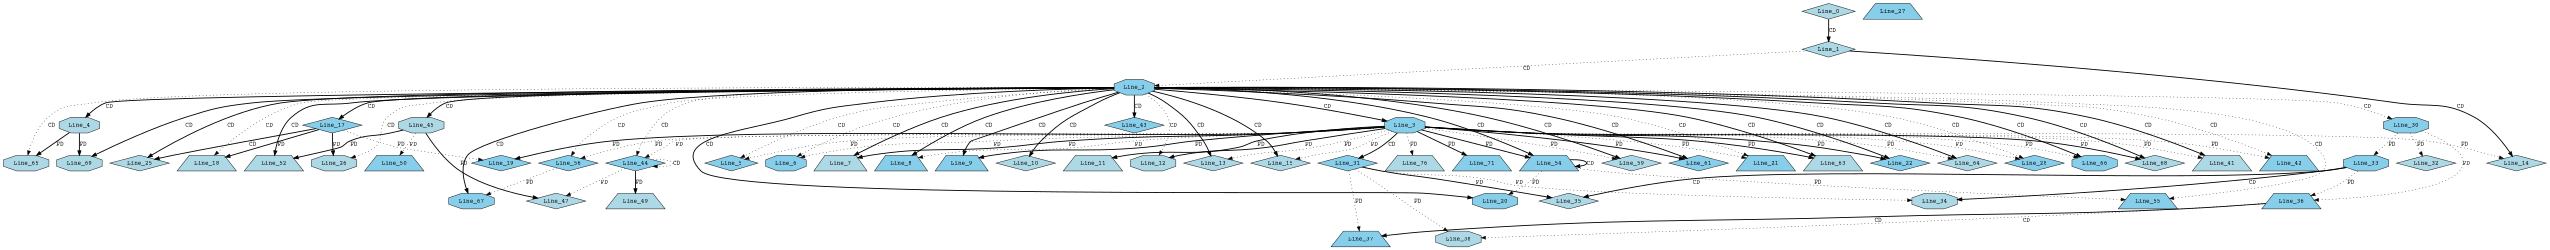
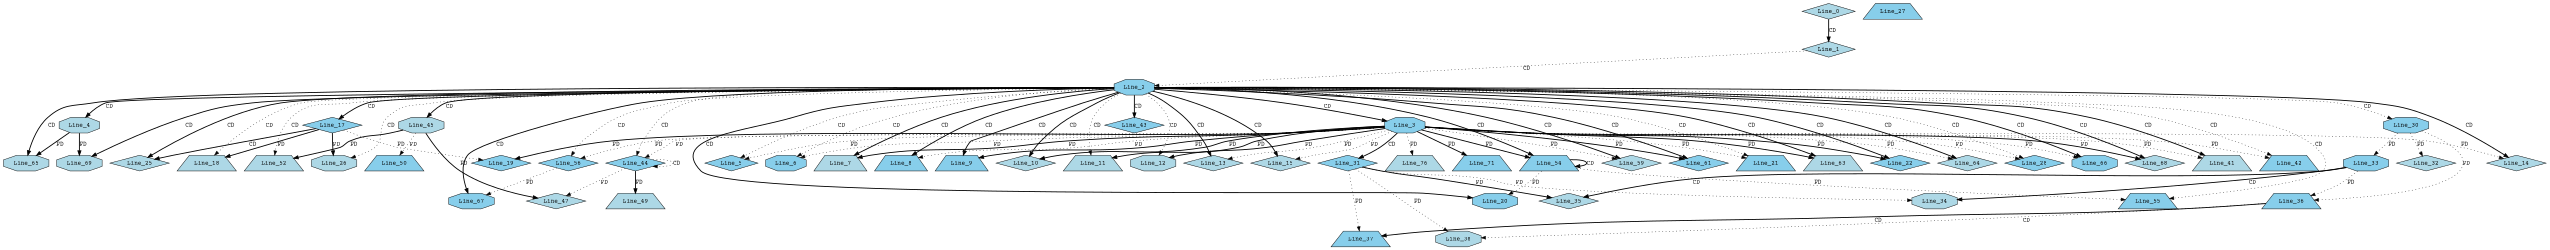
  digraph {
    fontname="Courier Prime"
    node [fillcolor=lightblue fontname="Courier Prime" shape=diamond style=filled]
    edge [fontname="Courier Prime" style=bold]
    Line_0
    Line_1
    Line_2 [fillcolor=skyblue shape=octagon]
    Line_3 [fillcolor=skyblue shape=octagon]
    Line_4 [shape=octagon]
    Line_5 [fillcolor=skyblue]
    Line_6 [fillcolor=skyblue shape=octagon]
    Line_7 [shape=trapezium]
    Line_8 [fillcolor=skyblue shape=trapezium]
    Line_9 [fillcolor=skyblue shape=trapezium]
    Line_10
    Line_11 [shape=trapezium]
    Line_12 [shape=octagon]
    Line_13
    Line_14
    Line_15
    Line_17 [fillcolor=skyblue]
    Line_18 [shape=trapezium]
    Line_21 [fillcolor=skyblue shape=trapezium]
    Line_22 [fillcolor=skyblue]
    Line_25
    Line_26 [shape=octagon]
    n23 [fillcolor=skyblue label=Line_28]
    Line_30 [fillcolor=skyblue shape=octagon]
    Line_41 [shape=trapezium]
    Line_42 [fillcolor=skyblue shape=trapezium]
    Line_43 [fillcolor=skyblue]
    Line_44 [fillcolor=skyblue]
    Line_45 [shape=octagon]
    Line_52 [shape=trapezium]
    Line_54 [fillcolor=skyblue shape=trapezium]
    Line_55 [fillcolor=skyblue shape=trapezium]
    Line_56 [fillcolor=skyblue]
    Line_59
    n35 [fillcolor=skyblue label=Line_20 shape=octagon]
    Line_61 [fillcolor=skyblue]
    Line_63 [shape=trapezium]
    Line_64
    Line_65 [shape=octagon]
    Line_66 [fillcolor=skyblue shape=octagon]
    Line_67 [fillcolor=skyblue shape=octagon]
    Line_68
    Line_69 [shape=octagon]
    Line_19 [fillcolor=skyblue]
    Line_31 [fillcolor=skyblue]
    Line_71 [fillcolor=skyblue shape=trapezium]
    Line_76 [shape=trapezium]
    Line_32
    Line_33 [fillcolor=skyblue shape=octagon]
    Line_36 [fillcolor=skyblue shape=trapezium]
    Line_47
    Line_49 [shape=trapezium]
    Line_50 [fillcolor=skyblue shape=trapezium]
    Line_34 [shape=octagon]
    Line_35
    Line_37 [fillcolor=skyblue shape=trapezium]
    Line_38 [shape=octagon]
    Line_27 [fillcolor=skyblue shape=trapezium]
    Line_0 -> Line_1 [label=CD]
    Line_1 -> Line_2 [label=CD style=dotted]
    Line_2 -> Line_3 [label=CD]
    Line_2 -> Line_4 [label=CD]
    Line_2 -> Line_5 [label=CD style=dotted]
    Line_2 -> Line_6 [label=CD style=dotted]
    Line_2 -> Line_7 [label=CD]
    Line_2 -> Line_8 [label=CD]
    Line_2 -> Line_9 [label=CD]
    Line_2 -> Line_10 [label=CD]
+   Line_2 -> Line_11 [label=CD style=dotted]
    Line_2 -> Line_12 [label=CD style=dotted]
    Line_2 -> Line_13 [label=CD]
-   Line_1 -> Line_14 [label=CD]
+   Line_2 -> Line_14 [label=CD]
    Line_2 -> Line_15 [label=CD]
    Line_2 -> Line_17 [label=CD]
    Line_2 -> Line_18 [label=CD style=dotted]
    Line_2 -> Line_21 [label=CD style=dotted]
    Line_2 -> Line_22 [label=CD]
    Line_2 -> Line_25 [label=CD]
    Line_2 -> Line_26 [label=CD style=dotted]
    Line_2 -> n23 [label=CD style=dotted]
    Line_2 -> Line_30 [label=CD style=dotted]
    Line_2 -> Line_41 [label=CD]
    Line_2 -> Line_42 [label=CD style=dotted]
    Line_2 -> Line_43 [label=CD]
    Line_2 -> Line_44 [label=CD style=dotted]
    Line_2 -> Line_45 [label=CD]
-   Line_2 -> Line_52 [label=CD]
+   Line_2 -> Line_52 [label=CD style=dotted]
    Line_2 -> Line_54 [label=CD]
    Line_2 -> Line_55 [label=CD style=dotted]
    Line_2 -> Line_56 [label=CD style=dotted]
    Line_2 -> Line_59 [label=CD]
    Line_2 -> n35 [label=CD]
    Line_2 -> Line_61 [label=CD]
    Line_2 -> Line_63 [label=CD]
    Line_2 -> Line_64 [label=CD]
-   Line_2 -> Line_65 [label=CD style=dotted]
+   Line_2 -> Line_65 [label=CD]
    Line_2 -> Line_66 [label=CD]
    Line_2 -> Line_67 [label=CD]
    Line_2 -> Line_68 [label=CD]
    Line_2 -> Line_69 [label=CD]
    Line_3 -> Line_5 [label=FD style=dotted]
    Line_3 -> Line_6 [label=FD style=dotted]
    Line_3 -> Line_7 [label=FD]
    Line_3 -> Line_8 [label=FD style=dotted]
    Line_3 -> Line_9 [label=FD]
+   Line_3 -> Line_10 [label=FD]
    Line_3 -> Line_11 [label=FD]
    Line_3 -> Line_12 [label=FD]
    Line_3 -> Line_13 [label=FD style=dotted]
    Line_3 -> Line_14 [label=FD style=dotted]
    Line_3 -> Line_15 [label=FD style=dotted]
    Line_3 -> Line_21 [label=FD style=dotted]
    Line_3 -> Line_22 [label=FD]
    Line_3 -> n23 [label=FD style=dotted]
    Line_3 -> Line_41 [label=FD style=dotted]
    Line_3 -> Line_42 [label=FD style=dotted]
    Line_3 -> Line_44 [label=FD style=dotted]
    Line_3 -> Line_54 [label=FD]
    Line_3 -> Line_56 [label=FD style=dotted]
    Line_3 -> Line_59 [label=FD style=dotted]
    Line_3 -> Line_61 [label=FD]
    Line_3 -> Line_63 [label=FD]
    Line_3 -> Line_64 [label=FD style=dotted]
    Line_3 -> Line_66 [label=FD style=dotted]
    Line_3 -> Line_68 [label=FD]
    Line_3 -> Line_19 [label=FD]
    Line_3 -> Line_31 [label=CD]
    Line_3 -> Line_71 [label=FD]
    Line_3 -> Line_76 [label=FD style=dotted]
    Line_4 -> Line_65 [label=FD]
    Line_4 -> Line_69 [label=FD]
    Line_17 -> Line_18 [label=FD]
    Line_17 -> Line_25 [label=CD]
    Line_17 -> Line_26 [label=FD]
    Line_17 -> Line_19 [label=FD style=dotted]
    Line_30 -> Line_32 [label=FD style=dotted]
    Line_30 -> Line_33 [label=FD style=dotted]
    Line_30 -> Line_36 [label=FD style=dotted]
    Line_44 -> Line_44 [label=CD style=dotted]
    Line_44 -> Line_47 [label=FD style=dotted]
    Line_44 -> Line_49 [label=FD]
    Line_45 -> Line_52 [label=FD]
    Line_45 -> Line_47 [label=FD]
    Line_45 -> Line_50 [label=FD style=dotted]
    Line_54 -> Line_54 [label=CD]
    Line_54 -> Line_55 [label=FD style=dotted]
    Line_54 -> n35 [label=FD style=dotted]
    Line_56 -> Line_67 [label=FD style=dotted]
    Line_31 -> Line_34 [label=FD style=dotted]
    Line_31 -> Line_35 [label=FD]
    Line_31 -> Line_37 [label=FD style=dotted]
    Line_31 -> Line_38 [label=FD style=dotted]
    Line_33 -> Line_36 [label=FD style=dotted]
    Line_33 -> Line_34 [label=CD]
    Line_33 -> Line_35 [label=CD]
    Line_36 -> Line_37 [label=CD]
    Line_36 -> Line_38 [label=CD style=dotted]
  }
